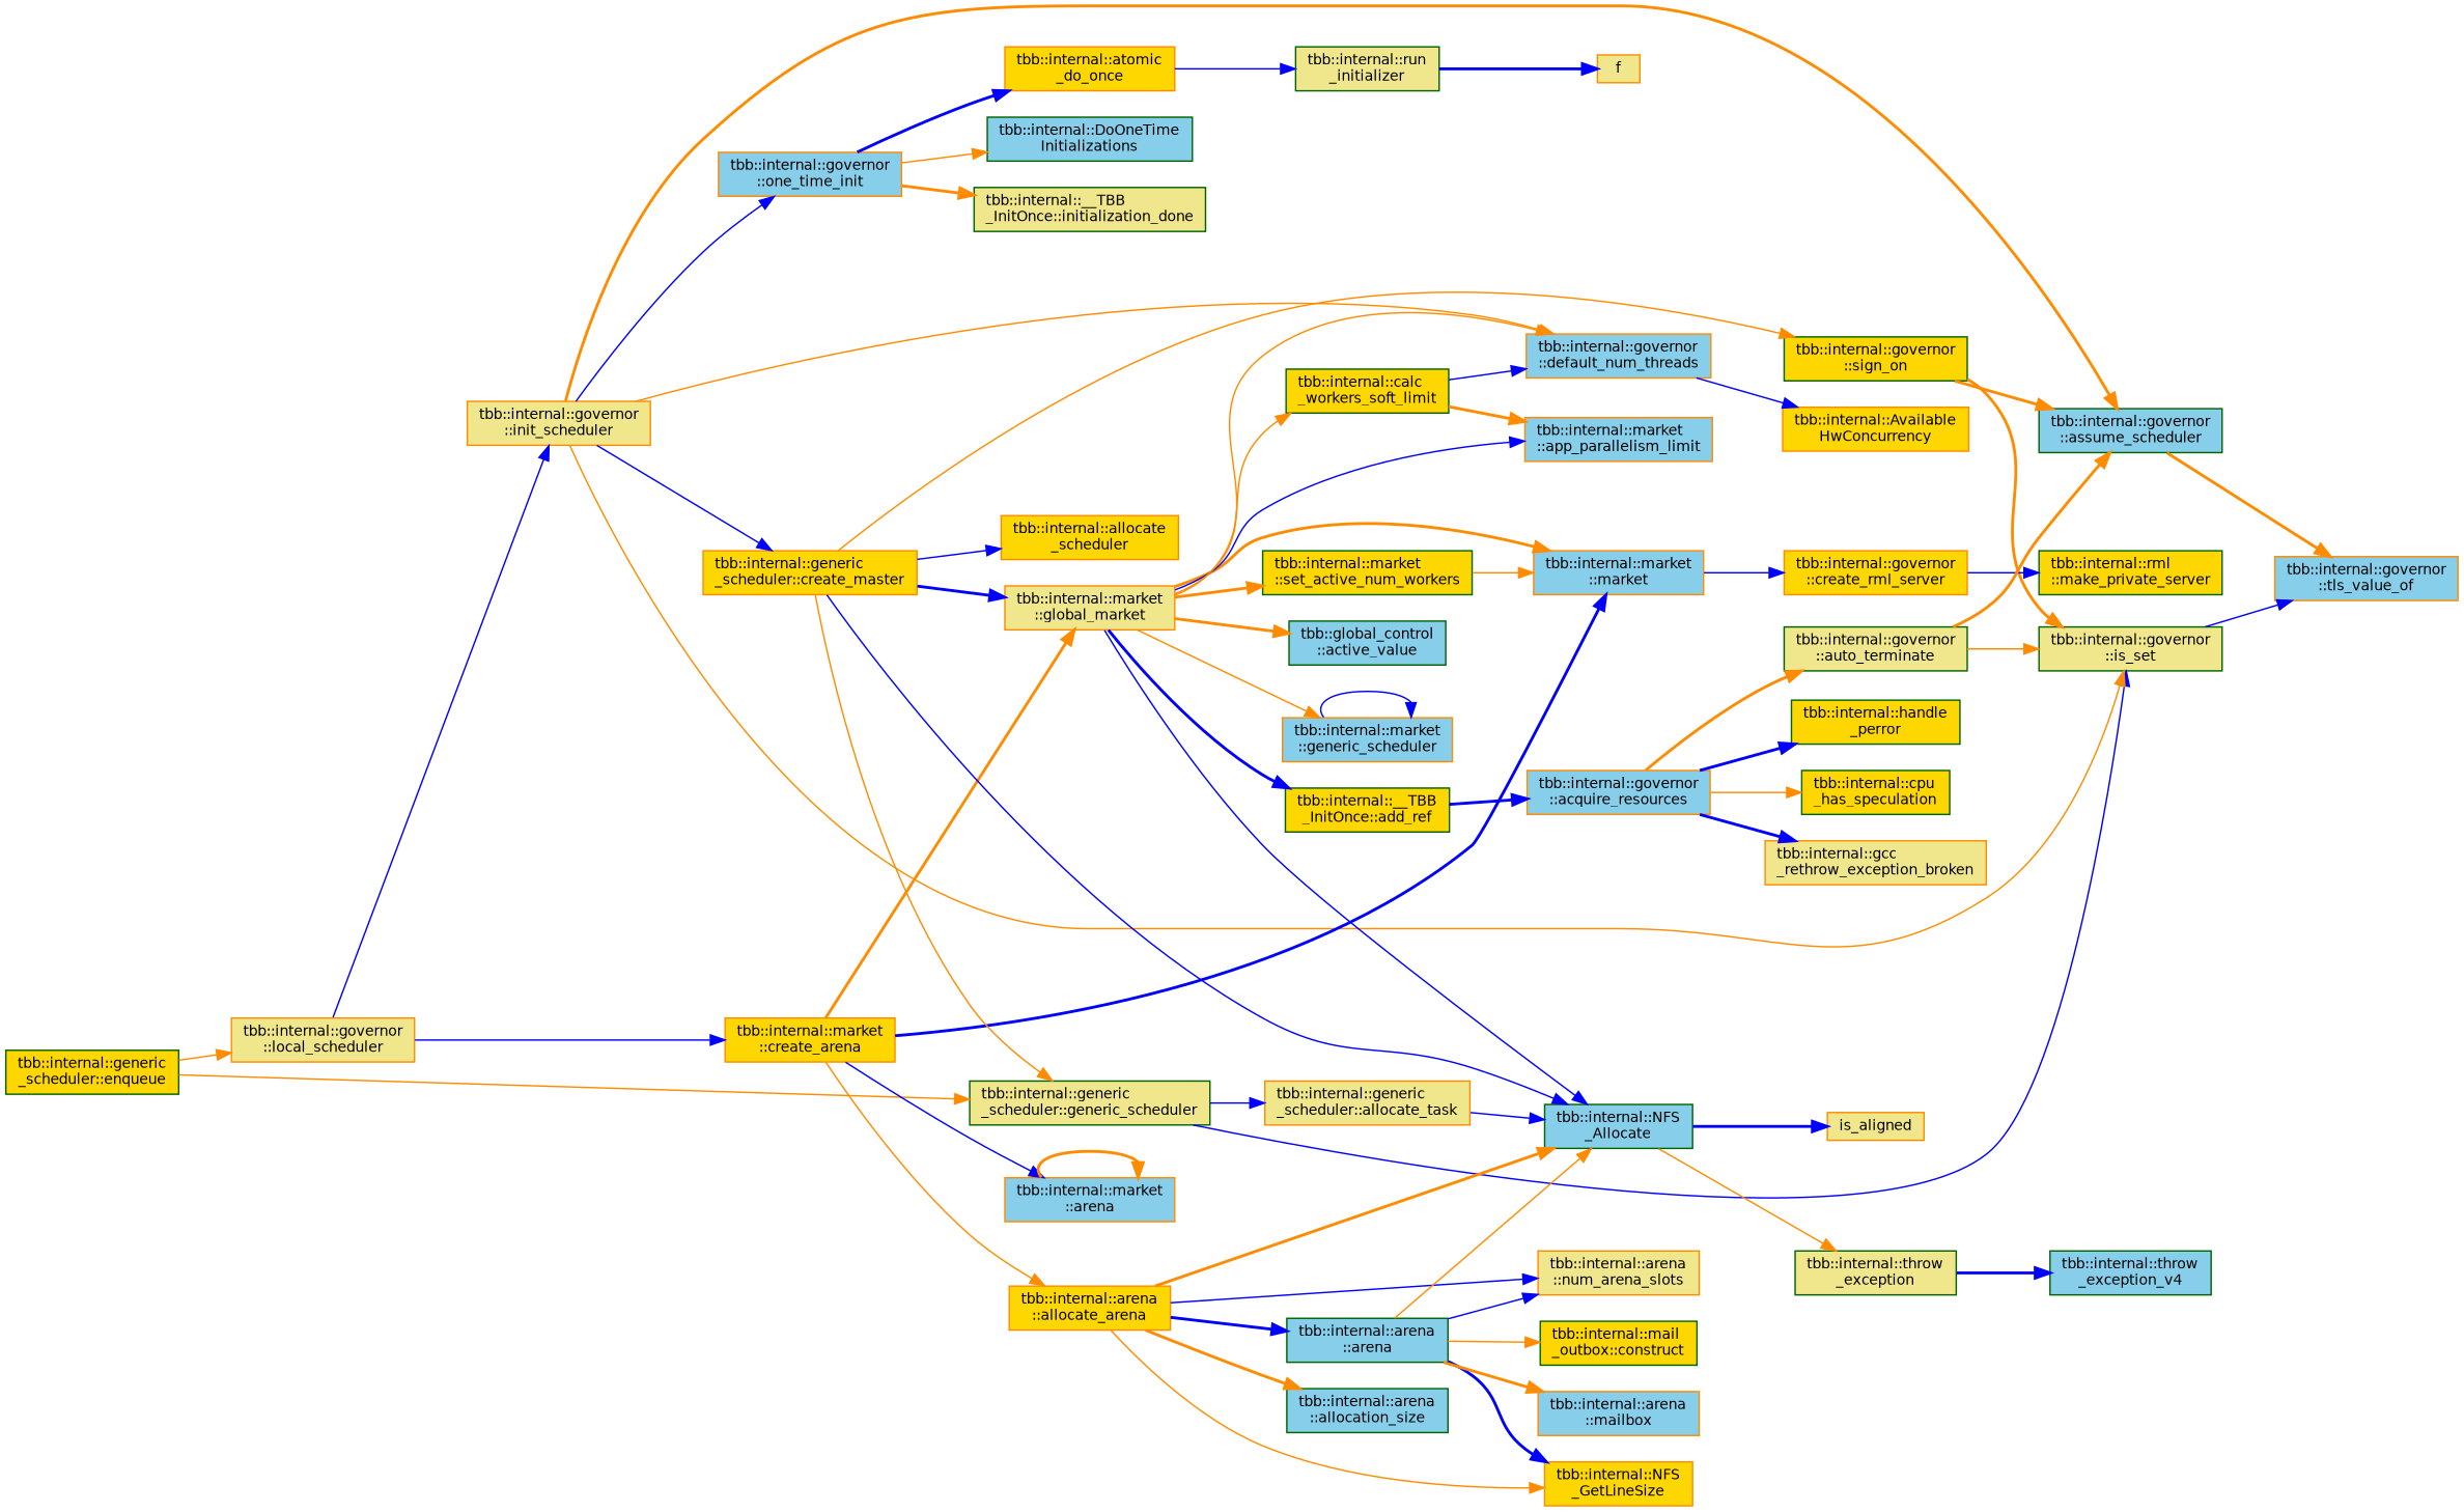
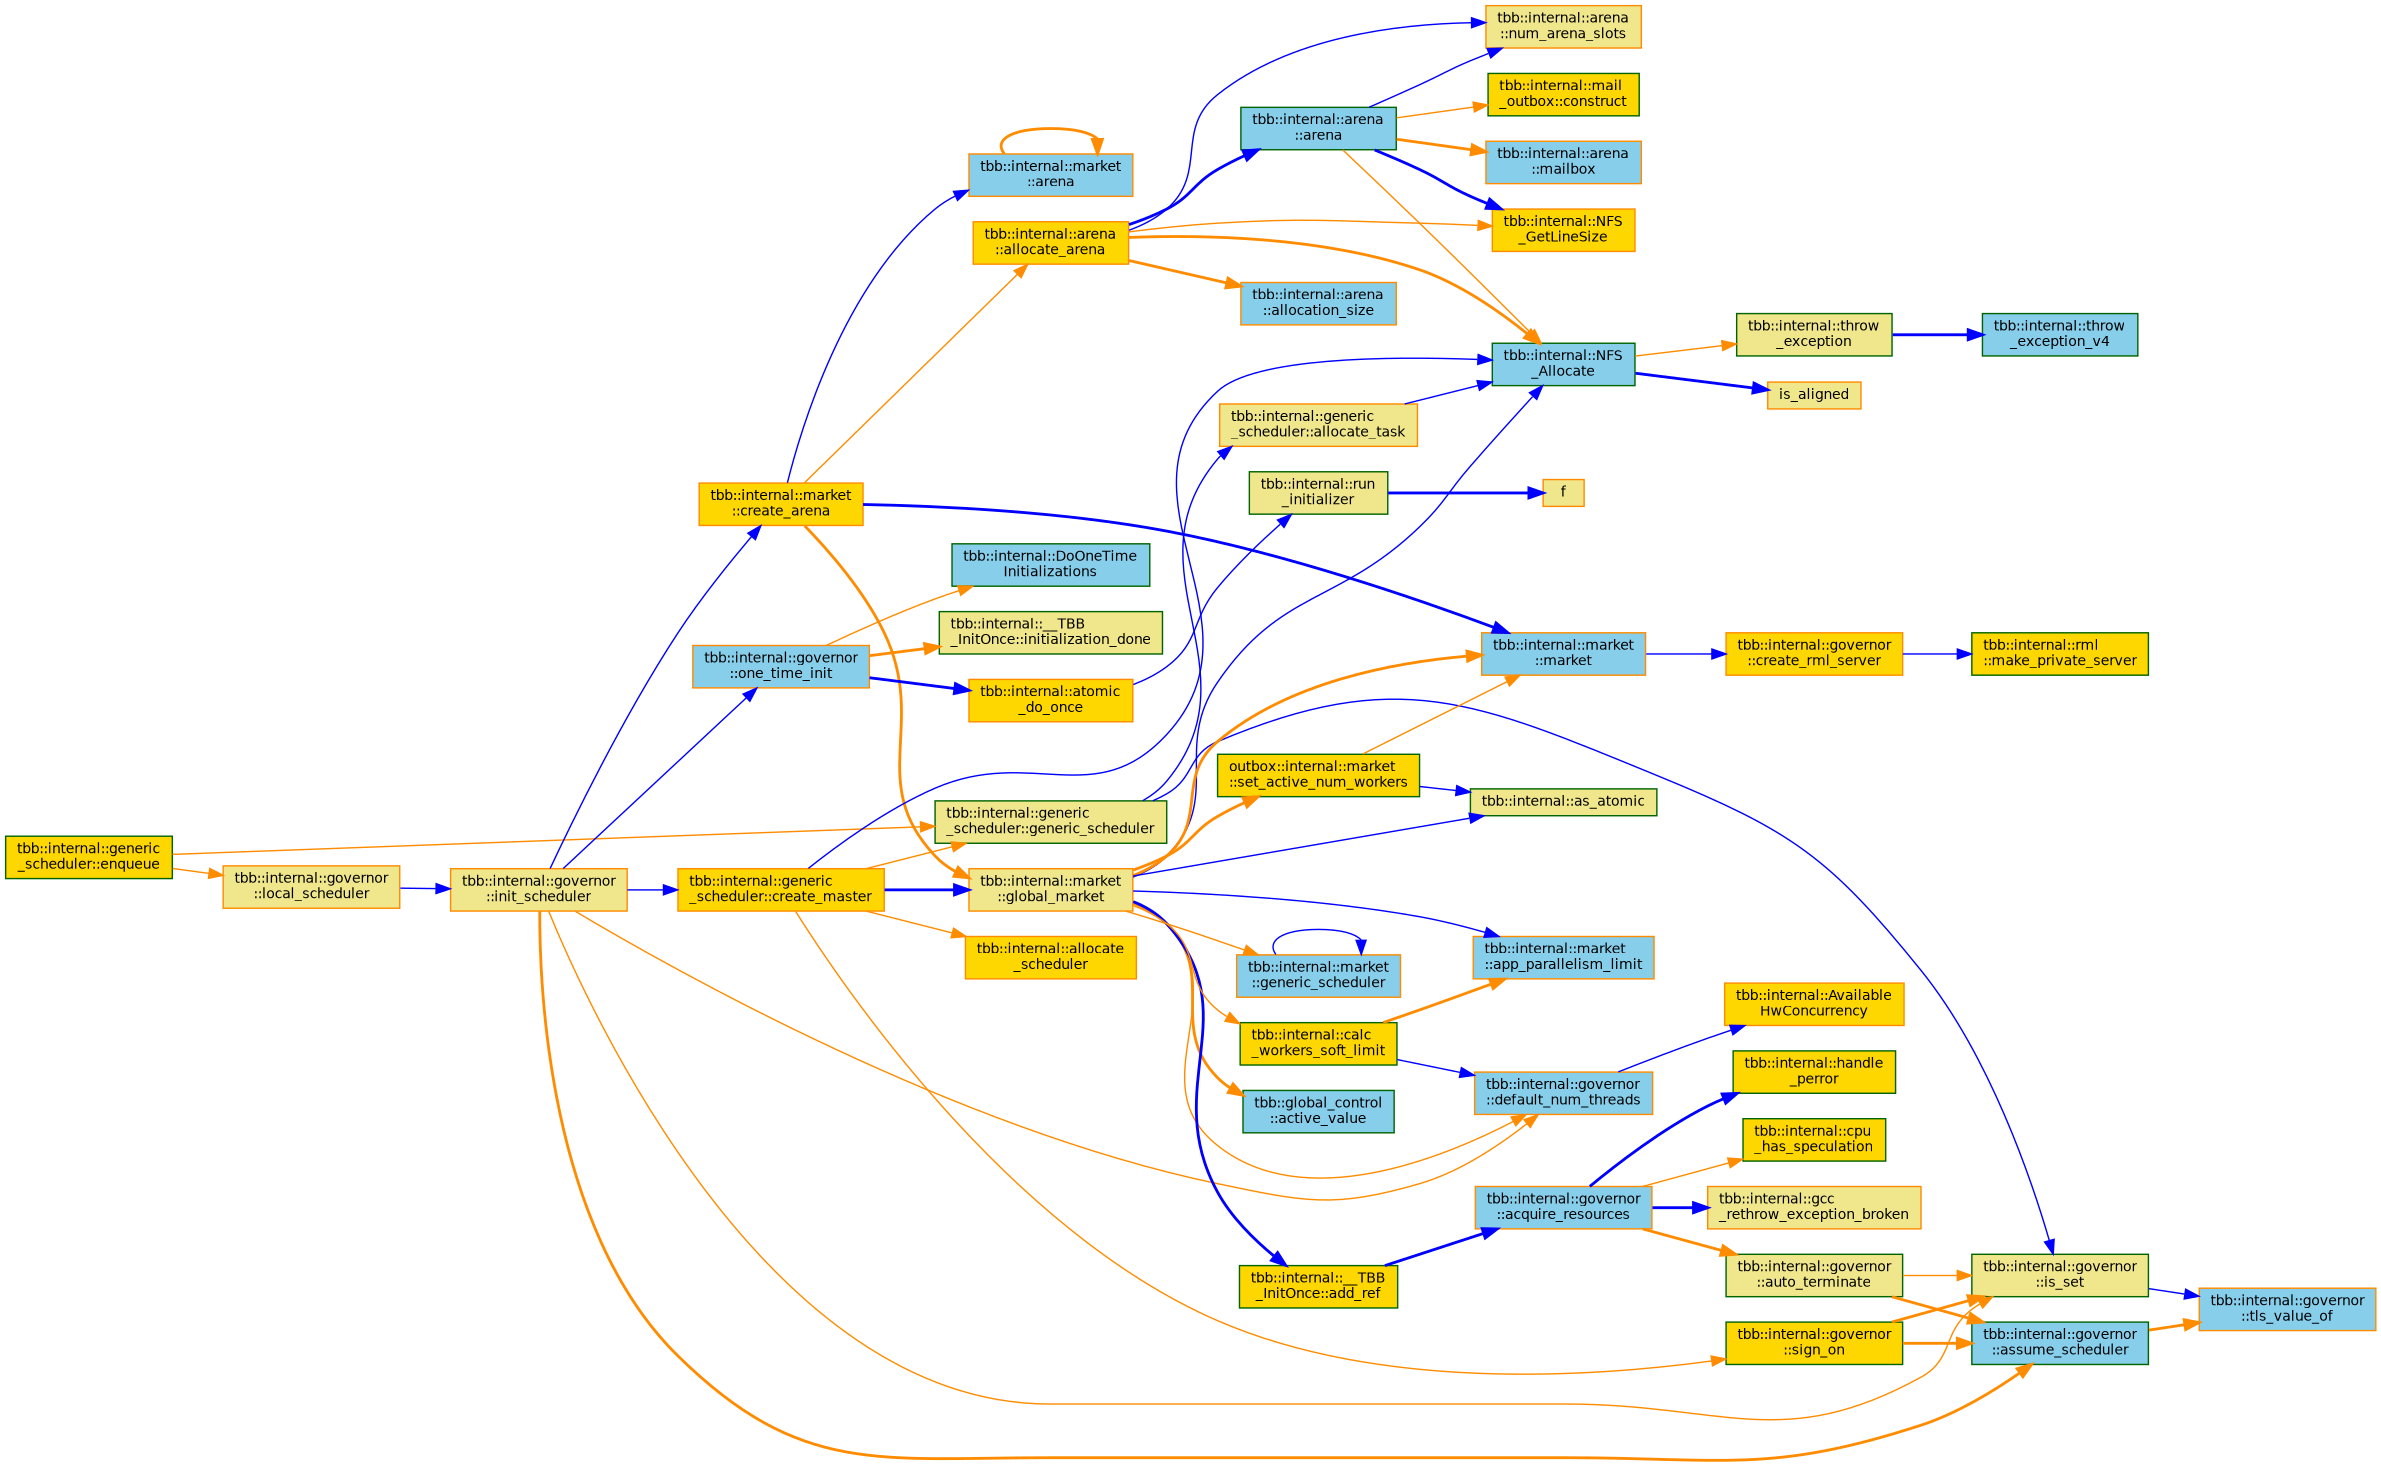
  digraph {
    rankdir=LR
    node [color=darkorange fillcolor=gold fontname=Helvetica fontsize=10 shape=box style=filled]
    edge [color=blue fontname=Helvetica fontsize=10 labelfontname=Helvetica labelfontsize=10 style=solid]
    n1 [color=darkgreen fontcolor=black height=0.2 label="tbb::internal::generic\l_scheduler::enqueue" width=0.4]
    n2 [color=darkgreen fillcolor=khaki height=0.2 label="tbb::internal::generic\l_scheduler::generic_scheduler" width=0.4]
    n3 [fillcolor=khaki height=0.2 label="tbb::internal::governor\l::local_scheduler" width=0.4]
    n4 [fillcolor=khaki height=0.2 label="tbb::internal::generic\l_scheduler::allocate_task" width=0.4]
    n5 [color=darkgreen fillcolor=khaki height=0.2 label="tbb::internal::governor\l::is_set" width=0.4]
    n6 [fillcolor=khaki height=0.2 label="tbb::internal::governor\l::init_scheduler" width=0.4]
    n7 [color=darkgreen fillcolor=skyblue height=0.2 label="tbb::internal::NFS\l_Allocate" width=0.4]
    n8 [fillcolor=skyblue height=0.2 label="tbb::internal::governor\l::tls_value_of" width=0.4]
    n9 [fillcolor=khaki height=0.2 label=is_aligned width=0.4]
    n10 [color=darkgreen fillcolor=khaki height=0.2 label="tbb::internal::throw\l_exception" width=0.4]
    n11 [color=darkgreen fillcolor=skyblue height=0.2 label="tbb::internal::throw\l_exception_v4" width=0.4]
    n12 [color=darkgreen fillcolor=skyblue height=0.2 label="tbb::internal::governor\l::assume_scheduler" width=0.4]
    n13 [height=0.2 label="tbb::internal::market\l::create_arena" width=0.4]
    n14 [fillcolor=skyblue height=0.2 label="tbb::internal::governor\l::default_num_threads" width=0.4]
    n15 [height=0.2 label="tbb::internal::generic\l_scheduler::create_master" width=0.4]
    n16 [fillcolor=skyblue height=0.2 label="tbb::internal::governor\l::one_time_init" width=0.4]
    n17 [height=0.2 label="tbb::internal::arena\l::allocate_arena" width=0.4]
    n18 [fillcolor=skyblue height=0.2 label="tbb::internal::market\l::arena" width=0.4]
    n19 [fillcolor=khaki height=0.2 label="tbb::internal::market\l::global_market" width=0.4]
    n20 [fillcolor=skyblue height=0.2 label="tbb::internal::market\l::market" width=0.4]
    n21 [height=0.2 label="tbb::internal::Available\lHwConcurrency" width=0.4]
    n22 [height=0.2 label="tbb::internal::allocate\l_scheduler" width=0.4]
    n23 [color=darkgreen height=0.2 label="tbb::internal::governor\l::sign_on" width=0.4]
    n24 [height=0.2 label="tbb::internal::atomic\l_do_once" width=0.4]
    n25 [color=darkgreen fillcolor=skyblue height=0.2 label="tbb::internal::DoOneTime\lInitializations" width=0.4]
    n26 [color=darkgreen fillcolor=khaki height=0.2 label="tbb::internal::__TBB\l_InitOnce::initialization_done" width=0.4]
-   n27 [color=darkgreen fillcolor=skyblue height=0.2 label="tbb::internal::arena\l::allocation_size" width=0.4]
+   n27 [fillcolor=skyblue height=0.2 label="tbb::internal::arena\l::allocation_size" width=0.4]
    n28 [color=darkgreen fillcolor=skyblue height=0.2 label="tbb::internal::arena\l::arena" width=0.4]
    n29 [height=0.2 label="tbb::internal::NFS\l_GetLineSize" width=0.4]
    n30 [fillcolor=khaki height=0.2 label="tbb::internal::arena\l::num_arena_slots" width=0.4]
    n31 [color=darkgreen fillcolor=skyblue height=0.2 label="tbb::global_control\l::active_value" width=0.4]
    n32 [color=darkgreen height=0.2 label="tbb::internal::__TBB\l_InitOnce::add_ref" width=0.4]
    n33 [fillcolor=skyblue height=0.2 label="tbb::internal::market\l::app_parallelism_limit" width=0.4]
+   n34 [color=darkgreen fillcolor=khaki height=0.2 label="tbb::internal::as_atomic" width=0.4]
    n35 [color=darkgreen height=0.2 label="tbb::internal::calc\l_workers_soft_limit" width=0.4]
    n36 [fillcolor=skyblue height=0.2 label="tbb::internal::market\l::generic_scheduler" width=0.4]
-   n37 [color=darkgreen height=0.2 label="tbb::internal::market\l::set_active_num_workers" width=0.4]
+   n37 [color=darkgreen height=0.2 label="outbox::internal::market\l::set_active_num_workers" width=0.4]
    n38 [height=0.2 label="tbb::internal::governor\l::create_rml_server" width=0.4]
    n39 [color=darkgreen height=0.2 label="tbb::internal::mail\l_outbox::construct" width=0.4]
    n40 [fillcolor=skyblue height=0.2 label="tbb::internal::arena\l::mailbox" width=0.4]
    n41 [fillcolor=skyblue height=0.2 label="tbb::internal::governor\l::acquire_resources" width=0.4]
    n42 [color=darkgreen fillcolor=khaki height=0.2 label="tbb::internal::governor\l::auto_terminate" width=0.4]
    n43 [color=darkgreen height=0.2 label="tbb::internal::cpu\l_has_speculation" width=0.4]
    n44 [fillcolor=khaki height=0.2 label="tbb::internal::gcc\l_rethrow_exception_broken" width=0.4]
    n45 [color=darkgreen height=0.2 label="tbb::internal::handle\l_perror" width=0.4]
    n46 [color=darkgreen height=0.2 label="tbb::internal::rml\l::make_private_server" width=0.4]
    n47 [color=darkgreen fillcolor=khaki height=0.2 label="tbb::internal::run\l_initializer" width=0.4]
    n48 [fillcolor=khaki height=0.2 label=f width=0.4]
    n1 -> n2 [color=darkorange]
    n1 -> n3 [color=darkorange]
    n2 -> n4
    n2 -> n5
    n3 -> n6
    n4 -> n7
    n5 -> n8
    n6 -> n5 [color=darkorange]
    n6 -> n12 [color=darkorange style=bold]
-   n3 -> n13
+   n6 -> n13
    n6 -> n14 [color=darkorange]
    n6 -> n15
    n6 -> n16
    n7 -> n9 [style=bold]
    n7 -> n10 [color=darkorange]
    n10 -> n11 [style=bold]
    n12 -> n8 [color=darkorange style=bold]
    n13 -> n17 [color=darkorange]
    n13 -> n18
    n13 -> n19 [color=darkorange style=bold]
    n13 -> n20 [style=bold]
    n14 -> n21
    n15 -> n2 [color=darkorange]
    n15 -> n7
    n15 -> n19 [style=bold]
-   n15 -> n22
+   n15 -> n22 [color=darkorange]
    n15 -> n23 [color=darkorange]
    n16 -> n24 [style=bold]
    n16 -> n25 [color=darkorange]
    n16 -> n26 [color=darkorange style=bold]
    n17 -> n7 [color=darkorange style=bold]
    n17 -> n27 [color=darkorange style=bold]
    n17 -> n28 [style=bold]
    n17 -> n29 [color=darkorange]
    n17 -> n30
    n18 -> n18 [color=darkorange style=bold]
    n19 -> n7
    n19 -> n14 [color=darkorange]
    n19 -> n20 [color=darkorange style=bold]
    n19 -> n31 [color=darkorange style=bold]
    n19 -> n32 [style=bold]
    n19 -> n33
+   n19 -> n34
    n19 -> n35 [color=darkorange]
    n19 -> n36 [color=darkorange]
    n19 -> n37 [color=darkorange style=bold]
    n20 -> n38
    n23 -> n5 [color=darkorange style=bold]
    n23 -> n12 [color=darkorange style=bold]
    n24 -> n47
    n28 -> n7 [color=darkorange]
    n28 -> n29 [style=bold]
    n28 -> n30
    n28 -> n39 [color=darkorange]
    n28 -> n40 [color=darkorange style=bold]
    n32 -> n41 [style=bold]
    n35 -> n14
    n35 -> n33 [color=darkorange style=bold]
    n36 -> n36
    n37 -> n20 [color=darkorange]
+   n37 -> n34
    n38 -> n46
    n41 -> n42 [color=darkorange style=bold]
    n41 -> n43 [color=darkorange]
    n41 -> n44 [style=bold]
    n41 -> n45 [style=bold]
    n42 -> n5 [color=darkorange]
    n42 -> n12 [color=darkorange style=bold]
    n47 -> n48 [style=bold]
  }
